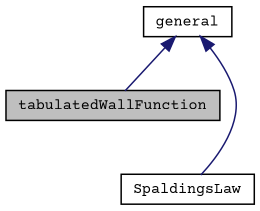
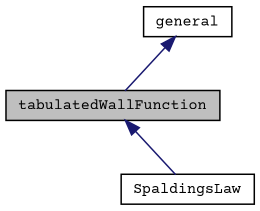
  digraph {
    fontname="Courier Prime"
    node [color=black fontname="Courier Prime" fontsize=10 shape=record]
    edge [color=midnightblue dir=back fontname="Courier Prime" fontsize=10 labelfontname=FreeSans labelfontsize=10 style=solid]
    n1 [fillcolor=grey75 fontcolor=black height=0.2 label=tabulatedWallFunction style=filled width=0.4]
    n2 [height=0.2 label=SpaldingsLaw width=0.4]
    n3 [height=0.2 label=general width=0.4]
-   n3 -> n2
+   n1 -> n2
    n3 -> n1
  }
